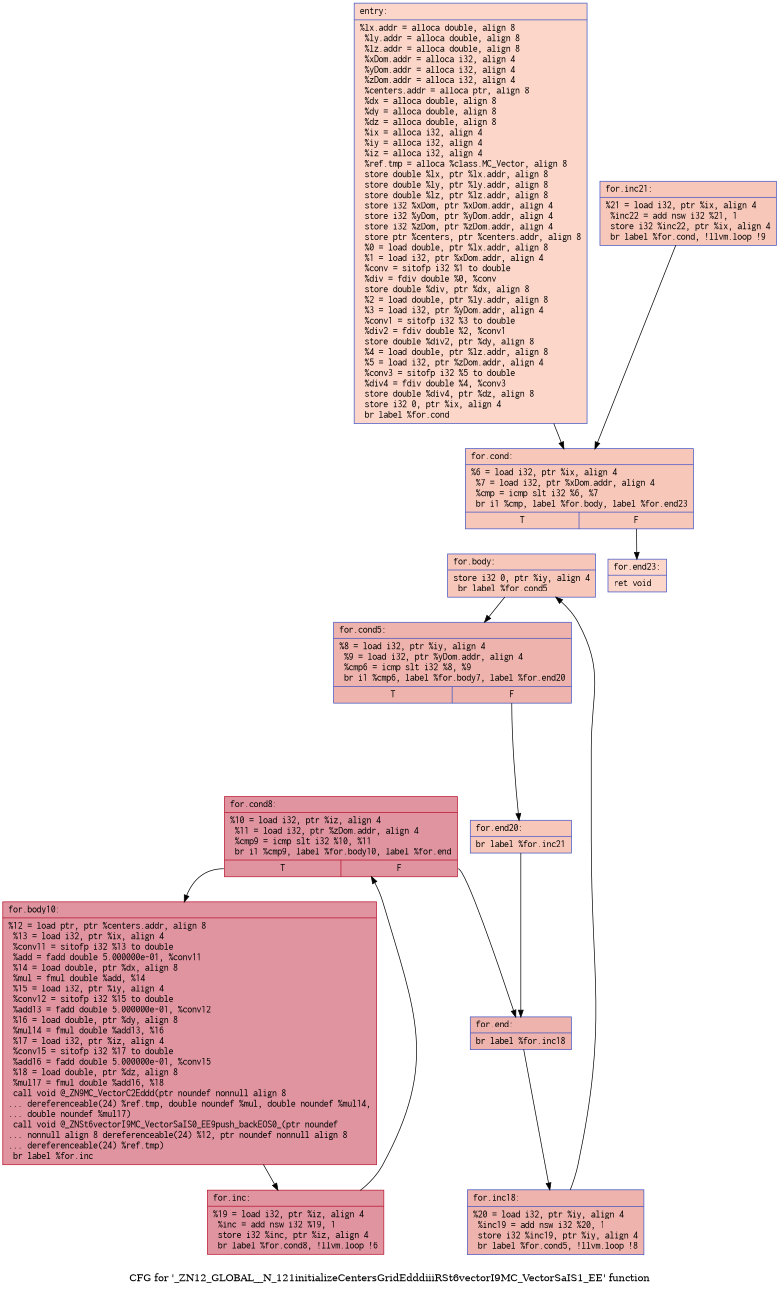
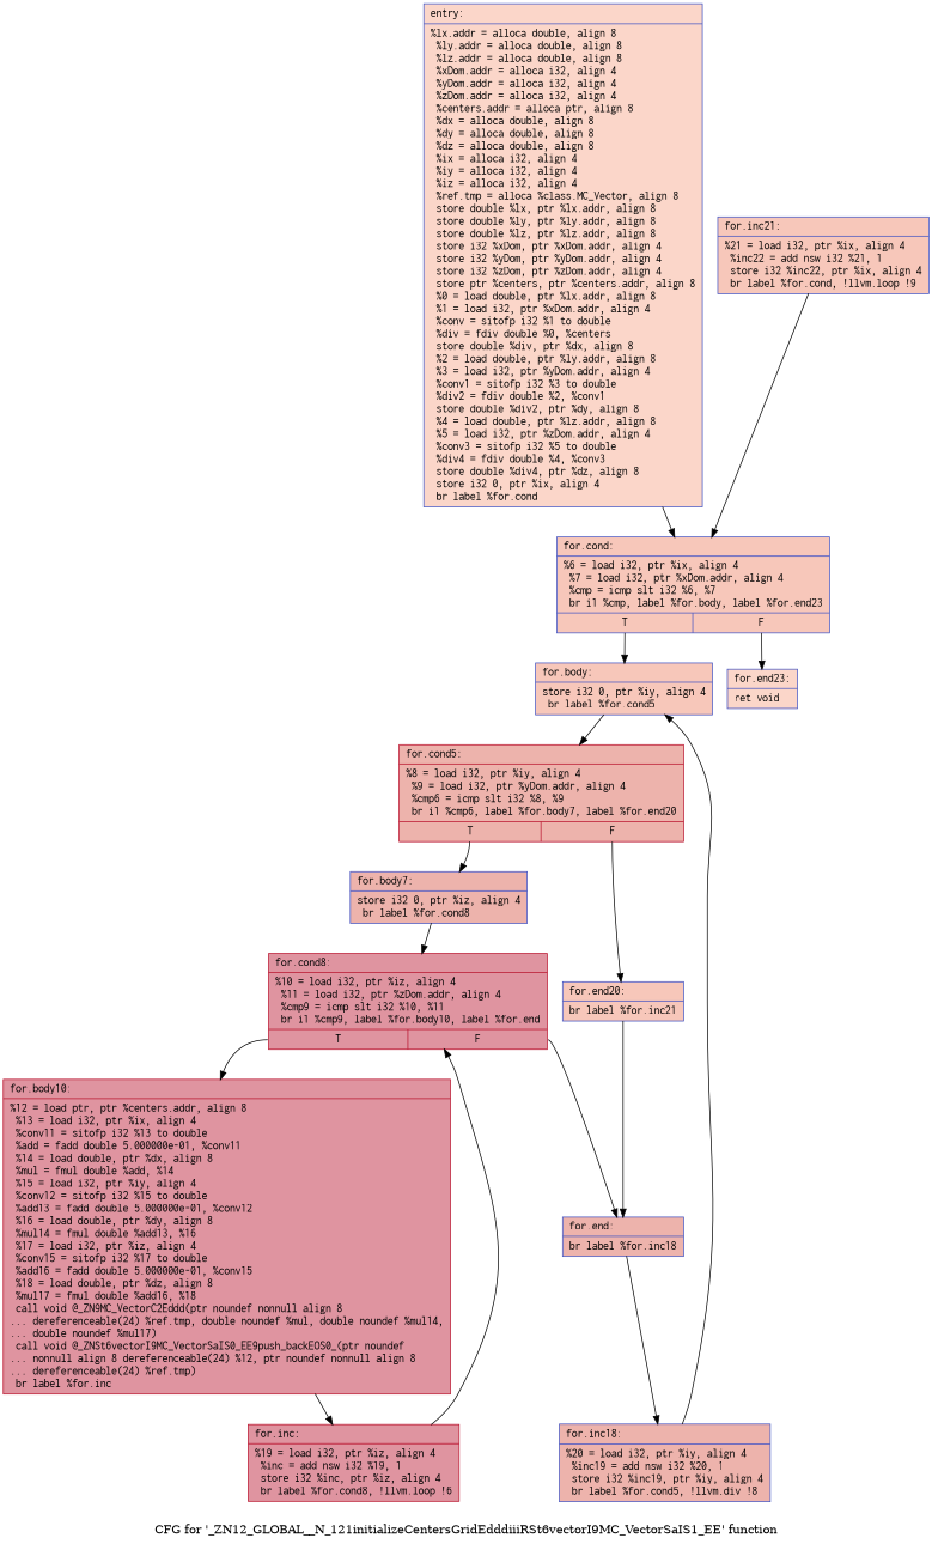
  digraph {
    label="CFG for '_ZN12_GLOBAL__N_121initializeCentersGridEdddiiiRSt6vectorI9MC_VectorSaIS1_EE' function"
    node [color="#3d50c3ff" fillcolor="#ec7f6370" fontname=Courier shape=record style=filled]
-   n1 [fillcolor="#f6a38570" label="{entry:\l|  %lx.addr = alloca double, align 8\l  %ly.addr = alloca double, align 8\l  %lz.addr = alloca double, align 8\l  %xDom.addr = alloca i32, align 4\l  %yDom.addr = alloca i32, align 4\l  %zDom.addr = alloca i32, align 4\l  %centers.addr = alloca ptr, align 8\l  %dx = alloca double, align 8\l  %dy = alloca double, align 8\l  %dz = alloca double, align 8\l  %ix = alloca i32, align 4\l  %iy = alloca i32, align 4\l  %iz = alloca i32, align 4\l  %ref.tmp = alloca %class.MC_Vector, align 8\l  store double %lx, ptr %lx.addr, align 8\l  store double %ly, ptr %ly.addr, align 8\l  store double %lz, ptr %lz.addr, align 8\l  store i32 %xDom, ptr %xDom.addr, align 4\l  store i32 %yDom, ptr %yDom.addr, align 4\l  store i32 %zDom, ptr %zDom.addr, align 4\l  store ptr %centers, ptr %centers.addr, align 8\l  %0 = load double, ptr %lx.addr, align 8\l  %1 = load i32, ptr %xDom.addr, align 4\l  %conv = sitofp i32 %1 to double\l  %div = fdiv double %0, %conv\l  store double %div, ptr %dx, align 8\l  %2 = load double, ptr %ly.addr, align 8\l  %3 = load i32, ptr %yDom.addr, align 4\l  %conv1 = sitofp i32 %3 to double\l  %div2 = fdiv double %2, %conv1\l  store double %div2, ptr %dy, align 8\l  %4 = load double, ptr %lz.addr, align 8\l  %5 = load i32, ptr %zDom.addr, align 4\l  %conv3 = sitofp i32 %5 to double\l  %div4 = fdiv double %4, %conv3\l  store double %div4, ptr %dz, align 8\l  store i32 0, ptr %ix, align 4\l  br label %for.cond\l}"]
+   n1 [fillcolor="#f6a38570" label="{entry:\l|  %lx.addr = alloca double, align 8\l  %ly.addr = alloca double, align 8\l  %lz.addr = alloca double, align 8\l  %xDom.addr = alloca i32, align 4\l  %yDom.addr = alloca i32, align 4\l  %zDom.addr = alloca i32, align 4\l  %centers.addr = alloca ptr, align 8\l  %dx = alloca double, align 8\l  %dy = alloca double, align 8\l  %dz = alloca double, align 8\l  %ix = alloca i32, align 4\l  %iy = alloca i32, align 4\l  %iz = alloca i32, align 4\l  %ref.tmp = alloca %class.MC_Vector, align 8\l  store double %lx, ptr %lx.addr, align 8\l  store double %ly, ptr %ly.addr, align 8\l  store double %lz, ptr %lz.addr, align 8\l  store i32 %xDom, ptr %xDom.addr, align 4\l  store i32 %yDom, ptr %yDom.addr, align 4\l  store i32 %zDom, ptr %zDom.addr, align 4\l  store ptr %centers, ptr %centers.addr, align 8\l  %0 = load double, ptr %lx.addr, align 8\l  %1 = load i32, ptr %xDom.addr, align 4\l  %conv = sitofp i32 %1 to double\l  %div = fdiv double %0, %centers\l  store double %div, ptr %dx, align 8\l  %2 = load double, ptr %ly.addr, align 8\l  %3 = load i32, ptr %yDom.addr, align 4\l  %conv1 = sitofp i32 %3 to double\l  %div2 = fdiv double %2, %conv1\l  store double %div2, ptr %dy, align 8\l  %4 = load double, ptr %lz.addr, align 8\l  %5 = load i32, ptr %zDom.addr, align 4\l  %conv3 = sitofp i32 %5 to double\l  %div4 = fdiv double %4, %conv3\l  store double %div4, ptr %dz, align 8\l  store i32 0, ptr %ix, align 4\l  br label %for.cond\l}"]
    n2 [label="{for.cond:\l|  %6 = load i32, ptr %ix, align 4\l  %7 = load i32, ptr %xDom.addr, align 4\l  %cmp = icmp slt i32 %6, %7\l  br i1 %cmp, label %for.body, label %for.end23\l|{<s0>T|<s1>F}}"]
    n3 [label="{for.body:\l|  store i32 0, ptr %iy, align 4\l  br label %for.cond5\l}"]
    n4 [fillcolor="#f6a38570" label="{for.end23:\l|  ret void\l}"]
-   n5 [fillcolor="#d6524470" label="{for.cond5:\l|  %8 = load i32, ptr %iy, align 4\l  %9 = load i32, ptr %yDom.addr, align 4\l  %cmp6 = icmp slt i32 %8, %9\l  br i1 %cmp6, label %for.body7, label %for.end20\l|{<s0>T|<s1>F}}"]
+   n5 [color="#b70d28ff" fillcolor="#d6524470" label="{for.cond5:\l|  %8 = load i32, ptr %iy, align 4\l  %9 = load i32, ptr %yDom.addr, align 4\l  %cmp6 = icmp slt i32 %8, %9\l  br i1 %cmp6, label %for.body7, label %for.end20\l|{<s0>T|<s1>F}}"]
+   n6 [fillcolor="#d6524470" label="{for.body7:\l|  store i32 0, ptr %iz, align 4\l  br label %for.cond8\l}"]
    n7 [label="{for.end20:\l|  br label %for.inc21\l}"]
    n8 [color="#b70d28ff" fillcolor="#b70d2870" label="{for.cond8:\l|  %10 = load i32, ptr %iz, align 4\l  %11 = load i32, ptr %zDom.addr, align 4\l  %cmp9 = icmp slt i32 %10, %11\l  br i1 %cmp9, label %for.body10, label %for.end\l|{<s0>T|<s1>F}}"]
    n9 [fillcolor="#d6524470" label="{for.end:\l|  br label %for.inc18\l}"]
    n10 [color="#b70d28ff" fillcolor="#b70d2870" label="{for.body10:\l|  %12 = load ptr, ptr %centers.addr, align 8\l  %13 = load i32, ptr %ix, align 4\l  %conv11 = sitofp i32 %13 to double\l  %add = fadd double 5.000000e-01, %conv11\l  %14 = load double, ptr %dx, align 8\l  %mul = fmul double %add, %14\l  %15 = load i32, ptr %iy, align 4\l  %conv12 = sitofp i32 %15 to double\l  %add13 = fadd double 5.000000e-01, %conv12\l  %16 = load double, ptr %dy, align 8\l  %mul14 = fmul double %add13, %16\l  %17 = load i32, ptr %iz, align 4\l  %conv15 = sitofp i32 %17 to double\l  %add16 = fadd double 5.000000e-01, %conv15\l  %18 = load double, ptr %dz, align 8\l  %mul17 = fmul double %add16, %18\l  call void @_ZN9MC_VectorC2Eddd(ptr noundef nonnull align 8\l... dereferenceable(24) %ref.tmp, double noundef %mul, double noundef %mul14,\l... double noundef %mul17)\l  call void @_ZNSt6vectorI9MC_VectorSaIS0_EE9push_backEOS0_(ptr noundef\l... nonnull align 8 dereferenceable(24) %12, ptr noundef nonnull align 8\l... dereferenceable(24) %ref.tmp)\l  br label %for.inc\l}"]
    n11 [label="{for.inc21:\l|  %21 = load i32, ptr %ix, align 4\l  %inc22 = add nsw i32 %21, 1\l  store i32 %inc22, ptr %ix, align 4\l  br label %for.cond, !llvm.loop !9\l}"]
    n12 [color="#b70d28ff" fillcolor="#b70d2870" label="{for.inc:\l|  %19 = load i32, ptr %iz, align 4\l  %inc = add nsw i32 %19, 1\l  store i32 %inc, ptr %iz, align 4\l  br label %for.cond8, !llvm.loop !6\l}"]
-   n13 [fillcolor="#d6524470" label="{for.inc18:\l|  %20 = load i32, ptr %iy, align 4\l  %inc19 = add nsw i32 %20, 1\l  store i32 %inc19, ptr %iy, align 4\l  br label %for.cond5, !llvm.loop !8\l}"]
+   n13 [fillcolor="#d6524470" label="{for.inc18:\l|  %20 = load i32, ptr %iy, align 4\l  %inc19 = add nsw i32 %20, 1\l  store i32 %inc19, ptr %iy, align 4\l  br label %for.cond5, !llvm.div !8\l}"]
    n1 -> n2
+   n2 -> n3 [tailport=s0]
    n2 -> n4 [tailport=s1]
    n3 -> n5
+   n5 -> n6 [tailport=s0]
    n5 -> n7 [tailport=s1]
+   n6 -> n8
    n7 -> n9
    n8 -> n9 [tailport=s1]
    n8 -> n10 [tailport=s0]
    n9 -> n13
    n10 -> n12
    n11 -> n2
    n12 -> n8
    n13 -> n3
  }
